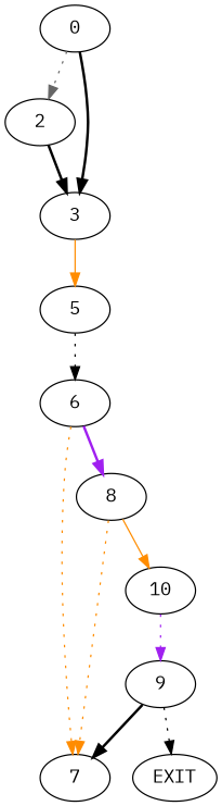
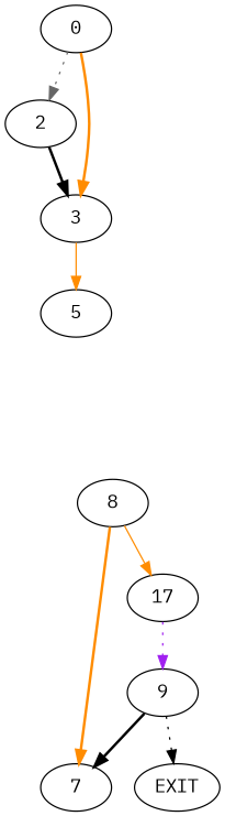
  digraph {
    fontname="IBM Plex Mono"
    node [fontname="IBM Plex Mono"]
    edge [color=black fontname="IBM Plex Mono" style=dotted]
    n1 [label=0]
    2
    3
    n4 [label=EXIT]
    5
-   6
    7
    8
-   10
+   10 [label=17]
    9
    n1 -> 2 [color=gray40]
-   n1 -> 3 [style=bold]
+   n1 -> 3 [color=darkorange style=bold]
    2 -> 3 [style=bold]
    3 -> 5 [color=darkorange style=solid]
-   5 -> 6
-   6 -> 7 [color=darkorange]
-   6 -> 8 [color=purple style=bold]
-   8 -> 7 [color=darkorange]
+   8 -> 7 [color=darkorange style=bold]
    8 -> 10 [color=darkorange style=solid]
    10 -> 9 [color=purple]
    9 -> n4
    9 -> 7 [style=bold]
  }
